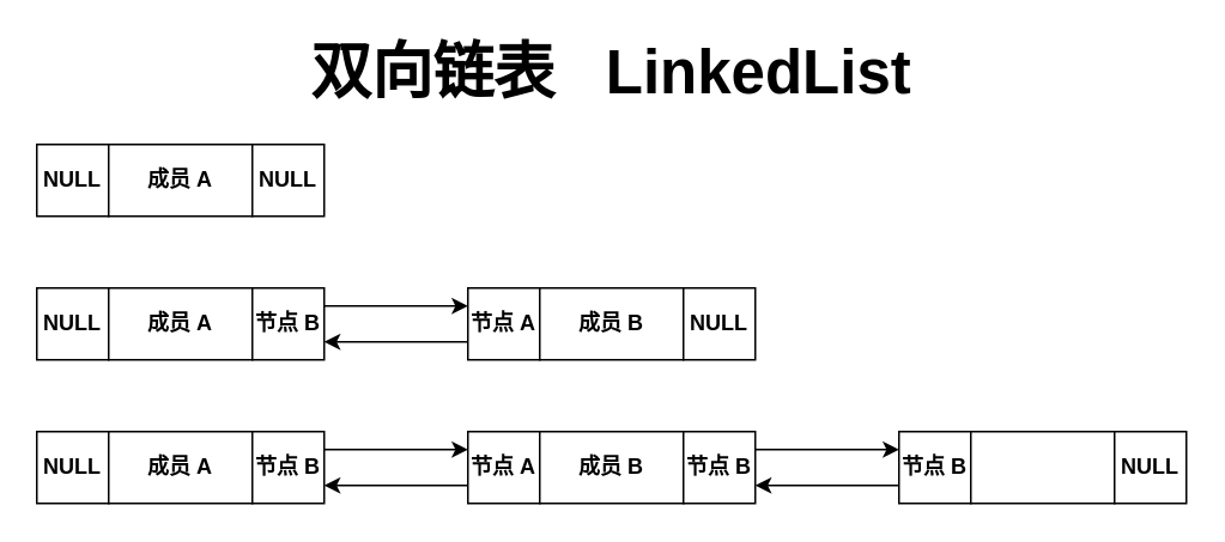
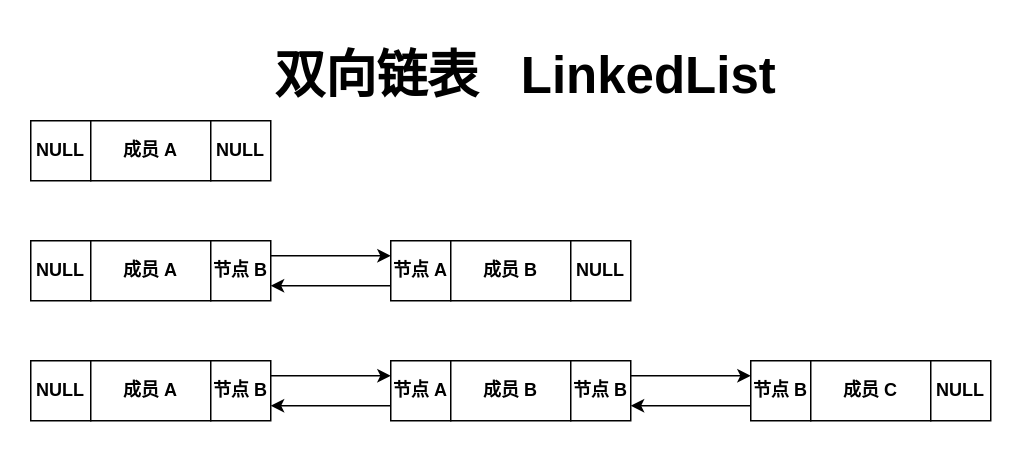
  <mxCell id="0" />
  <mxCell id="1" parent="0" />
  <mxCell id="2" value="" style="rounded=0;whiteSpace=wrap;html=1;fontStyle=1;fontSize=12;" vertex="1" parent="1"><mxGeometry x="20" y="80" width="160" height="40" as="geometry" /></mxCell>
  <mxCell id="3" value="" style="shape=partialRectangle;whiteSpace=wrap;html=1;top=0;bottom=0;fillColor=none;fontStyle=1;fontSize=12;" vertex="1" parent="1"><mxGeometry x="60" y="80" width="80" height="40" as="geometry" /></mxCell>
  <mxCell id="4" value="NULL" style="text;html=1;strokeColor=none;fillColor=none;align=center;verticalAlign=middle;whiteSpace=wrap;rounded=0;fontStyle=1;fontSize=12;" vertex="1" parent="1"><mxGeometry x="20" y="80" width="40" height="40" as="geometry" /></mxCell>
  <mxCell id="5" value="NULL" style="text;html=1;strokeColor=none;fillColor=none;align=center;verticalAlign=middle;whiteSpace=wrap;rounded=0;fontStyle=1;fontSize=12;" vertex="1" parent="1"><mxGeometry x="140" y="80" width="40" height="40" as="geometry" /></mxCell>
  <mxCell id="6" value="成员 A" style="text;html=1;strokeColor=none;fillColor=none;align=center;verticalAlign=middle;whiteSpace=wrap;rounded=0;fontStyle=1;fontSize=12;" vertex="1" parent="1"><mxGeometry x="60" y="80" width="80" height="40" as="geometry" /></mxCell>
  <mxCell id="7" value="" style="rounded=0;whiteSpace=wrap;html=1;fontStyle=1;fontSize=12;" vertex="1" parent="1"><mxGeometry x="20" y="160" width="160" height="40" as="geometry" /></mxCell>
  <mxCell id="8" value="" style="shape=partialRectangle;whiteSpace=wrap;html=1;top=0;bottom=0;fillColor=none;fontStyle=1;fontSize=12;" vertex="1" parent="1"><mxGeometry x="60" y="160" width="80" height="40" as="geometry" /></mxCell>
  <mxCell id="9" value="NULL" style="text;html=1;strokeColor=none;fillColor=none;align=center;verticalAlign=middle;whiteSpace=wrap;rounded=0;fontStyle=1;fontSize=12;" vertex="1" parent="1"><mxGeometry x="20" y="160" width="40" height="40" as="geometry" /></mxCell>
  <mxCell id="10" value="节点 B" style="text;html=1;strokeColor=none;fillColor=none;align=center;verticalAlign=middle;whiteSpace=wrap;rounded=0;fontStyle=1;fontSize=12;" vertex="1" parent="1"><mxGeometry x="140" y="160" width="40" height="40" as="geometry" /></mxCell>
  <mxCell id="11" value="成员 A" style="text;html=1;strokeColor=none;fillColor=none;align=center;verticalAlign=middle;whiteSpace=wrap;rounded=0;fontStyle=1;fontSize=12;" vertex="1" parent="1"><mxGeometry x="60" y="160" width="80" height="40" as="geometry" /></mxCell>
  <mxCell id="12" value="" style="rounded=0;whiteSpace=wrap;html=1;fontStyle=1;fontSize=12;" vertex="1" parent="1"><mxGeometry x="260" y="160" width="160" height="40" as="geometry" /></mxCell>
  <mxCell id="13" value="" style="shape=partialRectangle;whiteSpace=wrap;html=1;top=0;bottom=0;fillColor=none;fontStyle=1;fontSize=12;" vertex="1" parent="1"><mxGeometry x="300" y="160" width="80" height="40" as="geometry" /></mxCell>
  <mxCell id="14" value="节点 A" style="text;html=1;strokeColor=none;fillColor=none;align=center;verticalAlign=middle;whiteSpace=wrap;rounded=0;fontStyle=1;fontSize=12;" vertex="1" parent="1"><mxGeometry x="260" y="160" width="40" height="40" as="geometry" /></mxCell>
  <mxCell id="15" value="NULL" style="text;html=1;strokeColor=none;fillColor=none;align=center;verticalAlign=middle;whiteSpace=wrap;rounded=0;fontStyle=1;fontSize=12;" vertex="1" parent="1"><mxGeometry x="380" y="160" width="40" height="40" as="geometry" /></mxCell>
  <mxCell id="16" value="成员 B" style="text;html=1;strokeColor=none;fillColor=none;align=center;verticalAlign=middle;whiteSpace=wrap;rounded=0;fontStyle=1;fontSize=12;" vertex="1" parent="1"><mxGeometry x="300" y="160" width="80" height="40" as="geometry" /></mxCell>
  <mxCell id="17" value="" style="rounded=0;whiteSpace=wrap;html=1;fontStyle=1;fontSize=12;" vertex="1" parent="1"><mxGeometry x="500" y="240" width="160" height="40" as="geometry" /></mxCell>
  <mxCell id="18" value="" style="shape=partialRectangle;whiteSpace=wrap;html=1;top=0;bottom=0;fillColor=none;fontStyle=1;fontSize=12;" vertex="1" parent="1"><mxGeometry x="540" y="240" width="80" height="40" as="geometry" /></mxCell>
  <mxCell id="19" value="节点 B" style="text;html=1;strokeColor=none;fillColor=none;align=center;verticalAlign=middle;whiteSpace=wrap;rounded=0;fontStyle=1;fontSize=12;" vertex="1" parent="1"><mxGeometry x="500" y="240" width="40" height="40" as="geometry" /></mxCell>
  <mxCell id="20" value="NULL" style="text;html=1;strokeColor=none;fillColor=none;align=center;verticalAlign=middle;whiteSpace=wrap;rounded=0;fontStyle=1;fontSize=12;" vertex="1" parent="1"><mxGeometry x="620" y="240" width="40" height="40" as="geometry" /></mxCell>
+ <mxCell id="21" value="成员 C" style="text;html=1;strokeColor=none;fillColor=none;align=center;verticalAlign=middle;whiteSpace=wrap;rounded=0;fontStyle=1;fontSize=12;" vertex="1" parent="1"><mxGeometry x="540" y="240" width="80" height="40" as="geometry" /></mxCell>
  <mxCell id="22" value="" style="rounded=0;whiteSpace=wrap;html=1;fontStyle=1;fontSize=12;" vertex="1" parent="1"><mxGeometry x="20" y="240" width="160" height="40" as="geometry" /></mxCell>
  <mxCell id="23" value="" style="shape=partialRectangle;whiteSpace=wrap;html=1;top=0;bottom=0;fillColor=none;fontStyle=1;fontSize=12;" vertex="1" parent="1"><mxGeometry x="60" y="240" width="80" height="40" as="geometry" /></mxCell>
  <mxCell id="24" value="NULL" style="text;html=1;strokeColor=none;fillColor=none;align=center;verticalAlign=middle;whiteSpace=wrap;rounded=0;fontStyle=1;fontSize=12;" vertex="1" parent="1"><mxGeometry x="20" y="240" width="40" height="40" as="geometry" /></mxCell>
  <mxCell id="25" value="节点 B" style="text;html=1;strokeColor=none;fillColor=none;align=center;verticalAlign=middle;whiteSpace=wrap;rounded=0;fontStyle=1;fontSize=12;" vertex="1" parent="1"><mxGeometry x="140" y="240" width="40" height="40" as="geometry" /></mxCell>
  <mxCell id="26" value="成员 A" style="text;html=1;strokeColor=none;fillColor=none;align=center;verticalAlign=middle;whiteSpace=wrap;rounded=0;fontStyle=1;fontSize=12;" vertex="1" parent="1"><mxGeometry x="60" y="240" width="80" height="40" as="geometry" /></mxCell>
  <mxCell id="27" value="" style="rounded=0;whiteSpace=wrap;html=1;fontStyle=1;fontSize=12;" vertex="1" parent="1"><mxGeometry x="260" y="240" width="160" height="40" as="geometry" /></mxCell>
  <mxCell id="28" value="" style="shape=partialRectangle;whiteSpace=wrap;html=1;top=0;bottom=0;fillColor=none;fontStyle=1;fontSize=12;" vertex="1" parent="1"><mxGeometry x="300" y="240" width="80" height="40" as="geometry" /></mxCell>
  <mxCell id="29" value="节点 A" style="text;html=1;strokeColor=none;fillColor=none;align=center;verticalAlign=middle;whiteSpace=wrap;rounded=0;fontStyle=1;fontSize=12;" vertex="1" parent="1"><mxGeometry x="260" y="240" width="40" height="40" as="geometry" /></mxCell>
  <mxCell id="30" value="节点 B" style="text;html=1;strokeColor=none;fillColor=none;align=center;verticalAlign=middle;whiteSpace=wrap;rounded=0;fontStyle=1;fontSize=12;" vertex="1" parent="1"><mxGeometry x="380" y="240" width="40" height="40" as="geometry" /></mxCell>
  <mxCell id="31" value="成员 B" style="text;html=1;strokeColor=none;fillColor=none;align=center;verticalAlign=middle;whiteSpace=wrap;rounded=0;fontStyle=1;fontSize=12;" vertex="1" parent="1"><mxGeometry x="300" y="240" width="80" height="40" as="geometry" /></mxCell>
  <mxCell id="32" value="" style="endArrow=classic;html=1;fontStyle=1;fontSize=12;" edge="1" parent="1"><mxGeometry width="50" height="50" relative="1" as="geometry"><mxPoint x="420" y="250" as="sourcePoint" /><mxPoint x="500" y="250" as="targetPoint" /></mxGeometry></mxCell>
  <mxCell id="33" value="" style="endArrow=classic;html=1;fontStyle=1;fontSize=12;" edge="1" parent="1"><mxGeometry width="50" height="50" relative="1" as="geometry"><mxPoint x="180" y="170" as="sourcePoint" /><mxPoint x="260" y="170" as="targetPoint" /></mxGeometry></mxCell>
  <mxCell id="34" value="" style="endArrow=classic;html=1;fontStyle=1;fontSize=12;" edge="1" parent="1"><mxGeometry width="50" height="50" relative="1" as="geometry"><mxPoint x="180" y="250" as="sourcePoint" /><mxPoint x="260" y="250" as="targetPoint" /></mxGeometry></mxCell>
  <mxCell id="35" value="" style="endArrow=classic;html=1;fontStyle=1;fontSize=12;" edge="1" parent="1"><mxGeometry width="50" height="50" relative="1" as="geometry"><mxPoint x="260" y="270" as="sourcePoint" /><mxPoint x="180" y="270" as="targetPoint" /></mxGeometry></mxCell>
  <mxCell id="36" value="" style="endArrow=classic;html=1;fontStyle=1;fontSize=12;" edge="1" parent="1"><mxGeometry width="50" height="50" relative="1" as="geometry"><mxPoint x="260" y="190" as="sourcePoint" /><mxPoint x="180" y="190" as="targetPoint" /></mxGeometry></mxCell>
  <mxCell id="37" value="" style="endArrow=classic;html=1;fontStyle=1;fontSize=12;" edge="1" parent="1"><mxGeometry width="50" height="50" relative="1" as="geometry"><mxPoint x="500" y="270" as="sourcePoint" /><mxPoint x="420" y="270" as="targetPoint" /></mxGeometry></mxCell>
- <mxCell id="38" value="双向链表&amp;nbsp; &amp;nbsp;LinkedList" style="text;html=1;strokeColor=none;fillColor=none;align=center;verticalAlign=middle;whiteSpace=wrap;rounded=0;fontStyle=1;fontSize=34;" vertex="1" parent="1"><mxGeometry x="20" y="20" width="640" height="40" as="geometry" /></mxCell>
+ <mxCell id="38" value="双向链表&amp;nbsp; &amp;nbsp;LinkedList" style="text;html=1;strokeColor=none;fillColor=none;align=center;verticalAlign=middle;whiteSpace=wrap;rounded=0;fontStyle=1;fontSize=34;" vertex="1" parent="1"><mxGeometry x="30" y="30" width="640" height="40" as="geometry" /></mxCell>
